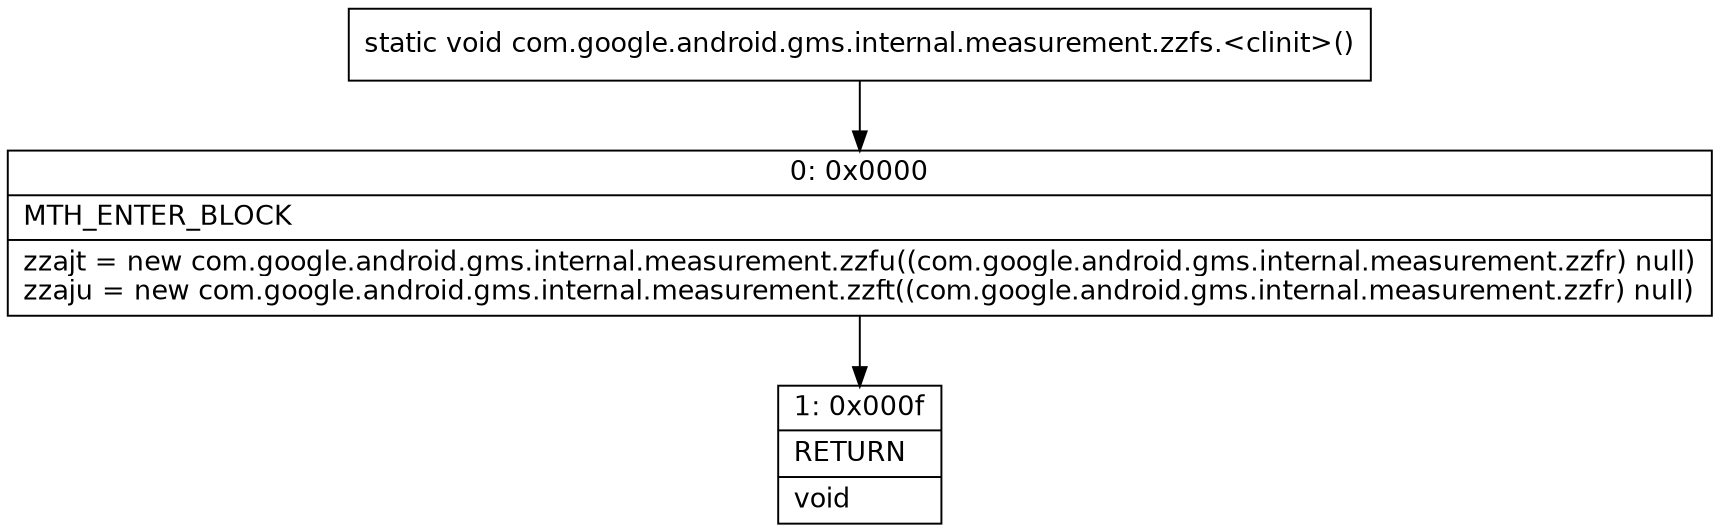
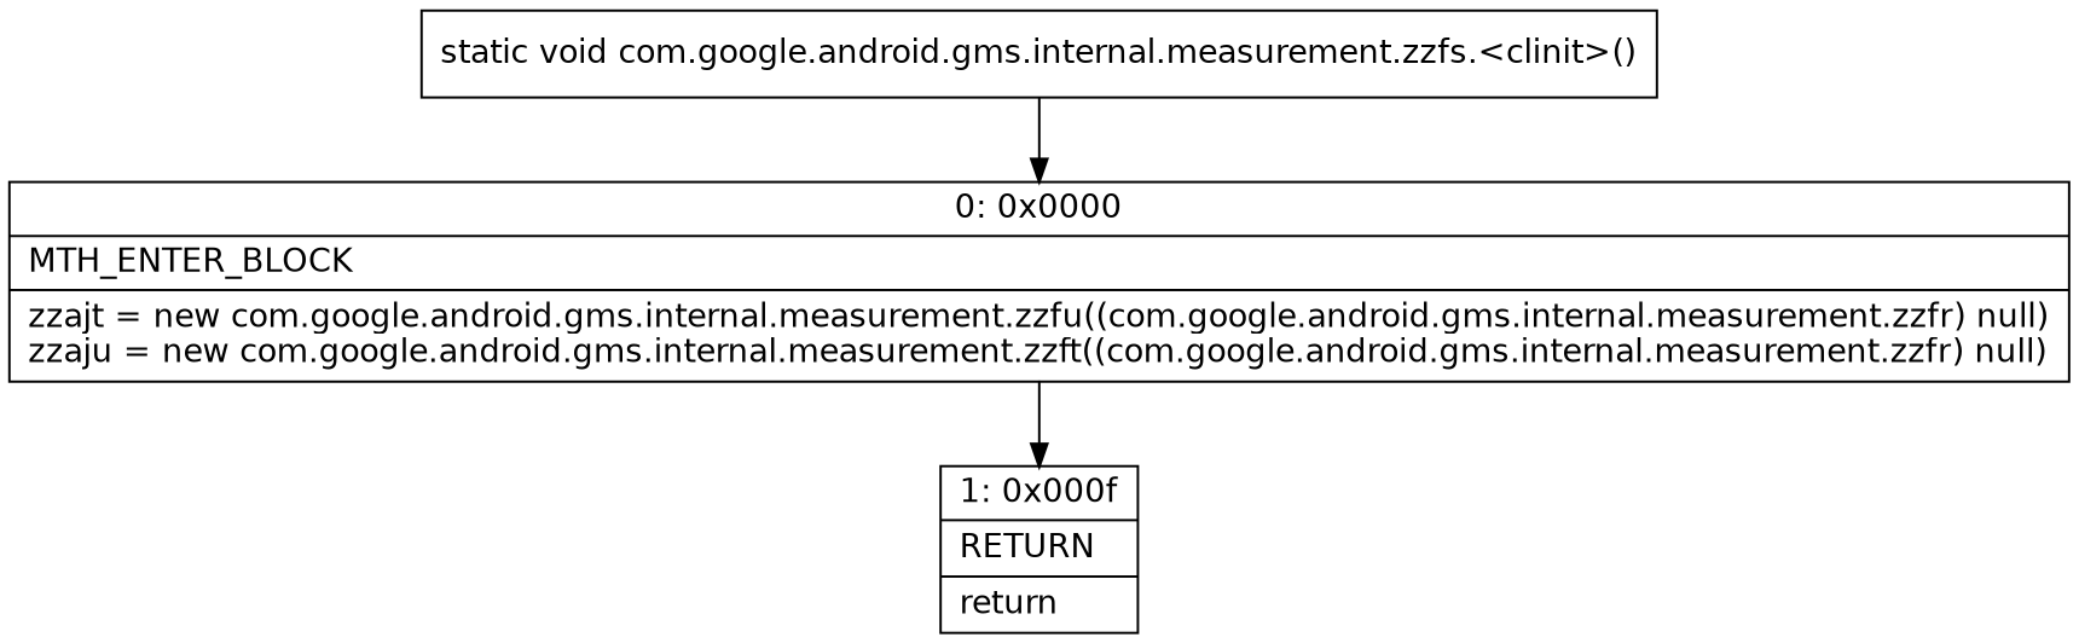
  digraph {
    fontname="DejaVu Sans"
    node [shape=record fontname="DejaVu Sans"]
    edge [fontname="DejaVu Sans"]
    n1 [label="{0\:\ 0x0000|MTH_ENTER_BLOCK\l|zzajt = new com.google.android.gms.internal.measurement.zzfu((com.google.android.gms.internal.measurement.zzfr) null)\lzzaju = new com.google.android.gms.internal.measurement.zzft((com.google.android.gms.internal.measurement.zzfr) null)\l}"]
-   n2 [label="{1\:\ 0x000f|RETURN\l|void\l}"]
+   n2 [label="{1\:\ 0x000f|RETURN\l|return\l}"]
    n3 [label="{static void com.google.android.gms.internal.measurement.zzfs.\<clinit\>() }"]
    n1 -> n2
    n3 -> n1
  }
